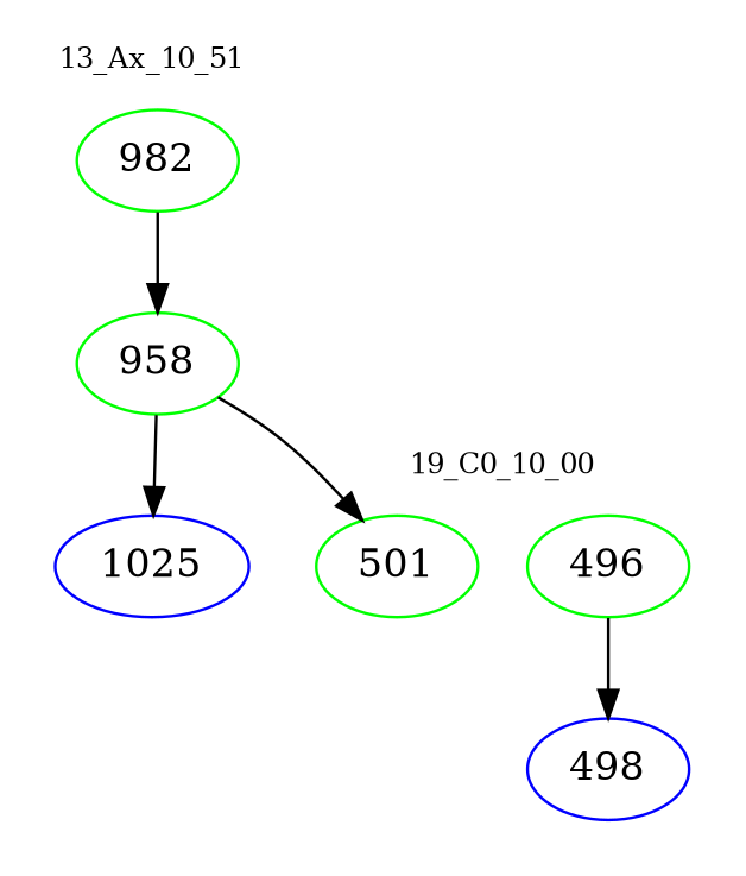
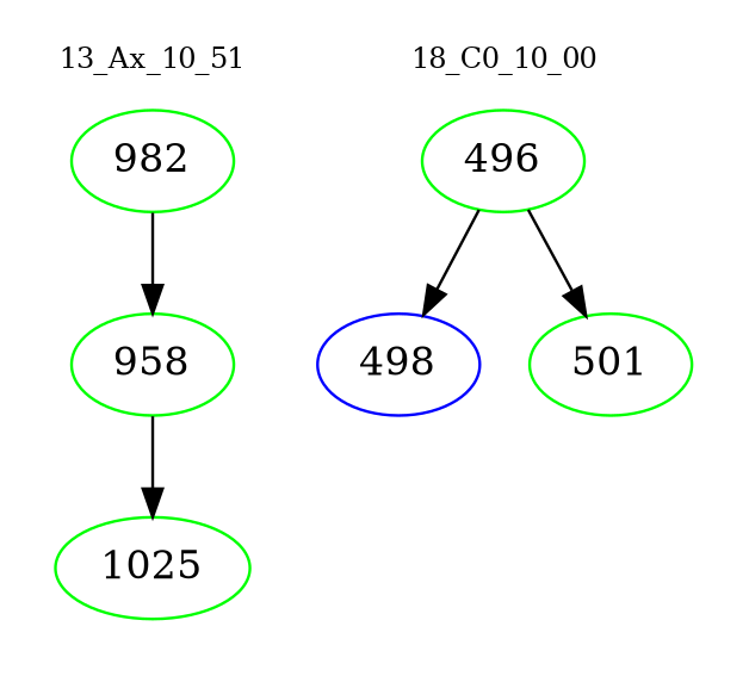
  digraph {
    node [color=green]
    edge [color=black]
    n1 [label=982]
    n2 [label=958]
-   n3 [color=blue label=1025]
+   n3 [label=1025]
    n4 [label=496]
    n5 [color=blue label=498]
    n6 [label=501]
    subgraph cluster_1 {
      color=white
      fontsize=10
      label="13_Ax_10_51"
      n1
      n2
      n3
    }
    subgraph cluster_2 {
      color=white
      fontsize=10
-     label="19_C0_10_00"
+     label="18_C0_10_00"
      n4
      n5
      n6
    }
    n1 -> n2
    n2 -> n3
    n4 -> n5
-   n2 -> n6
+   n4 -> n6
  }
